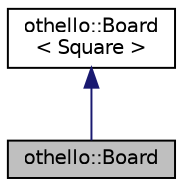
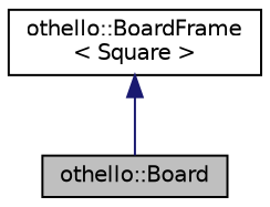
  digraph {
    node [color=black fontname=Helvetica fontsize=10 shape=record style=filled]
    n1 [fillcolor=grey75 fontcolor=black height=0.2 label="othello::Board" width=0.4]
-   n2 [fillcolor=white height=0.2 label="othello::Board\l\< Square \>" width=0.4]
+   n2 [fillcolor=white height=0.2 label="othello::BoardFrame\l\< Square \>" width=0.4]
    n2 -> n1 [color=midnightblue dir=back fontname=Helvetica fontsize=10 labelfontname=Helvetica labelfontsize=10 style=solid]
  }
